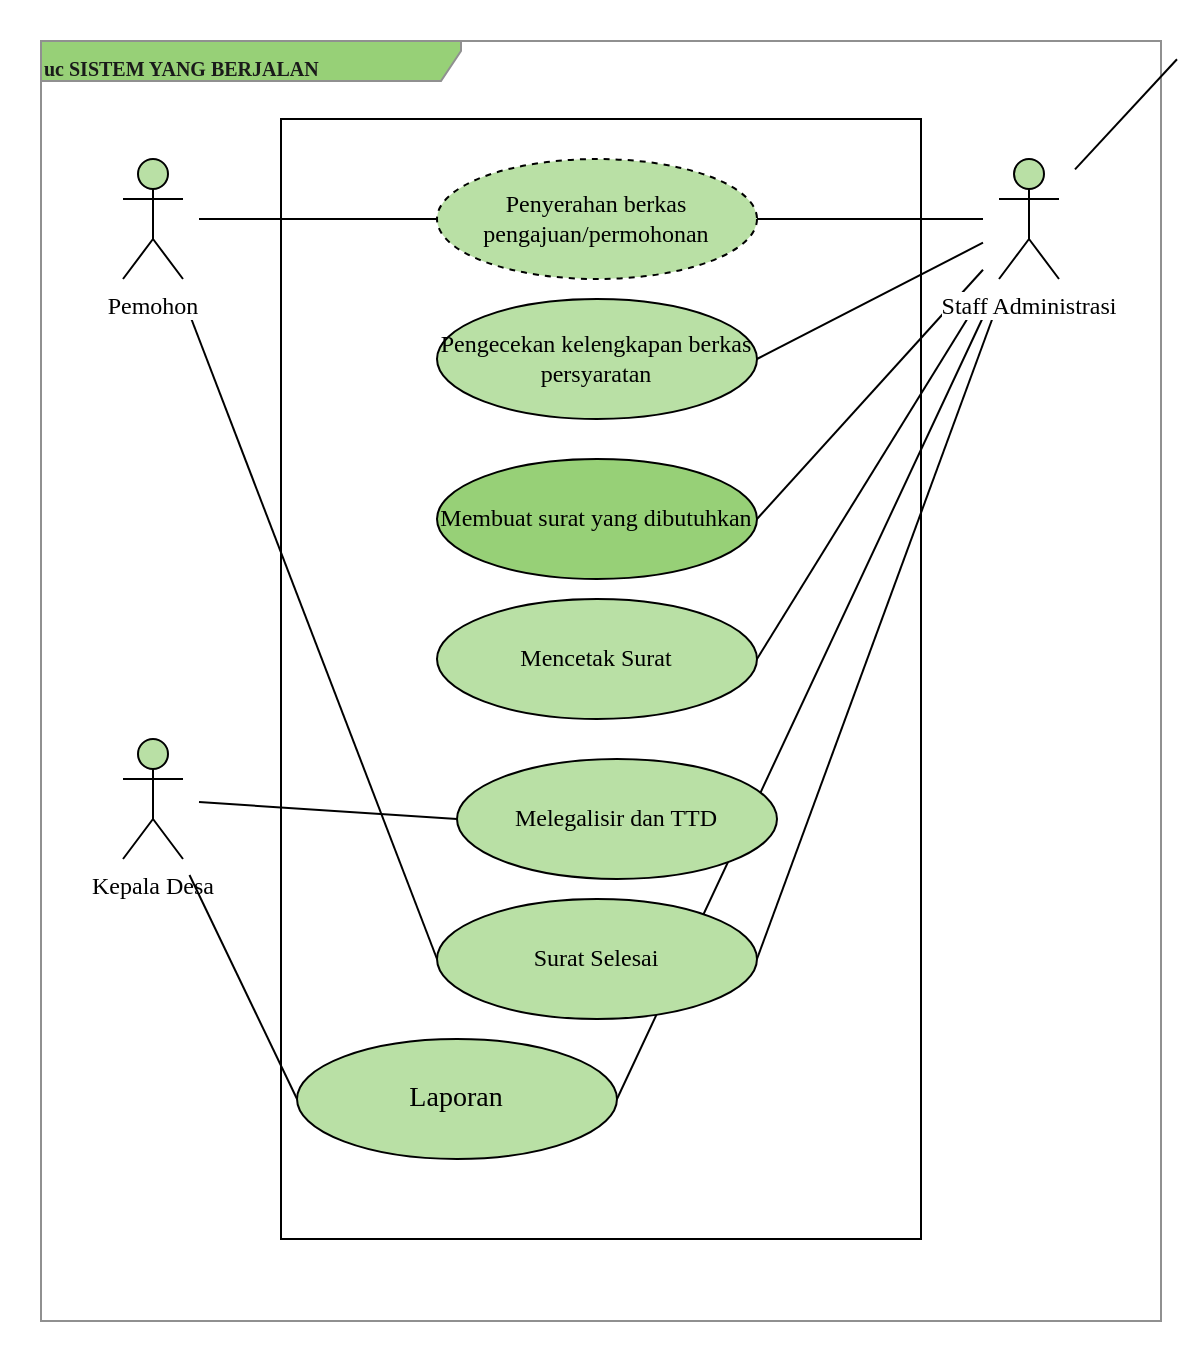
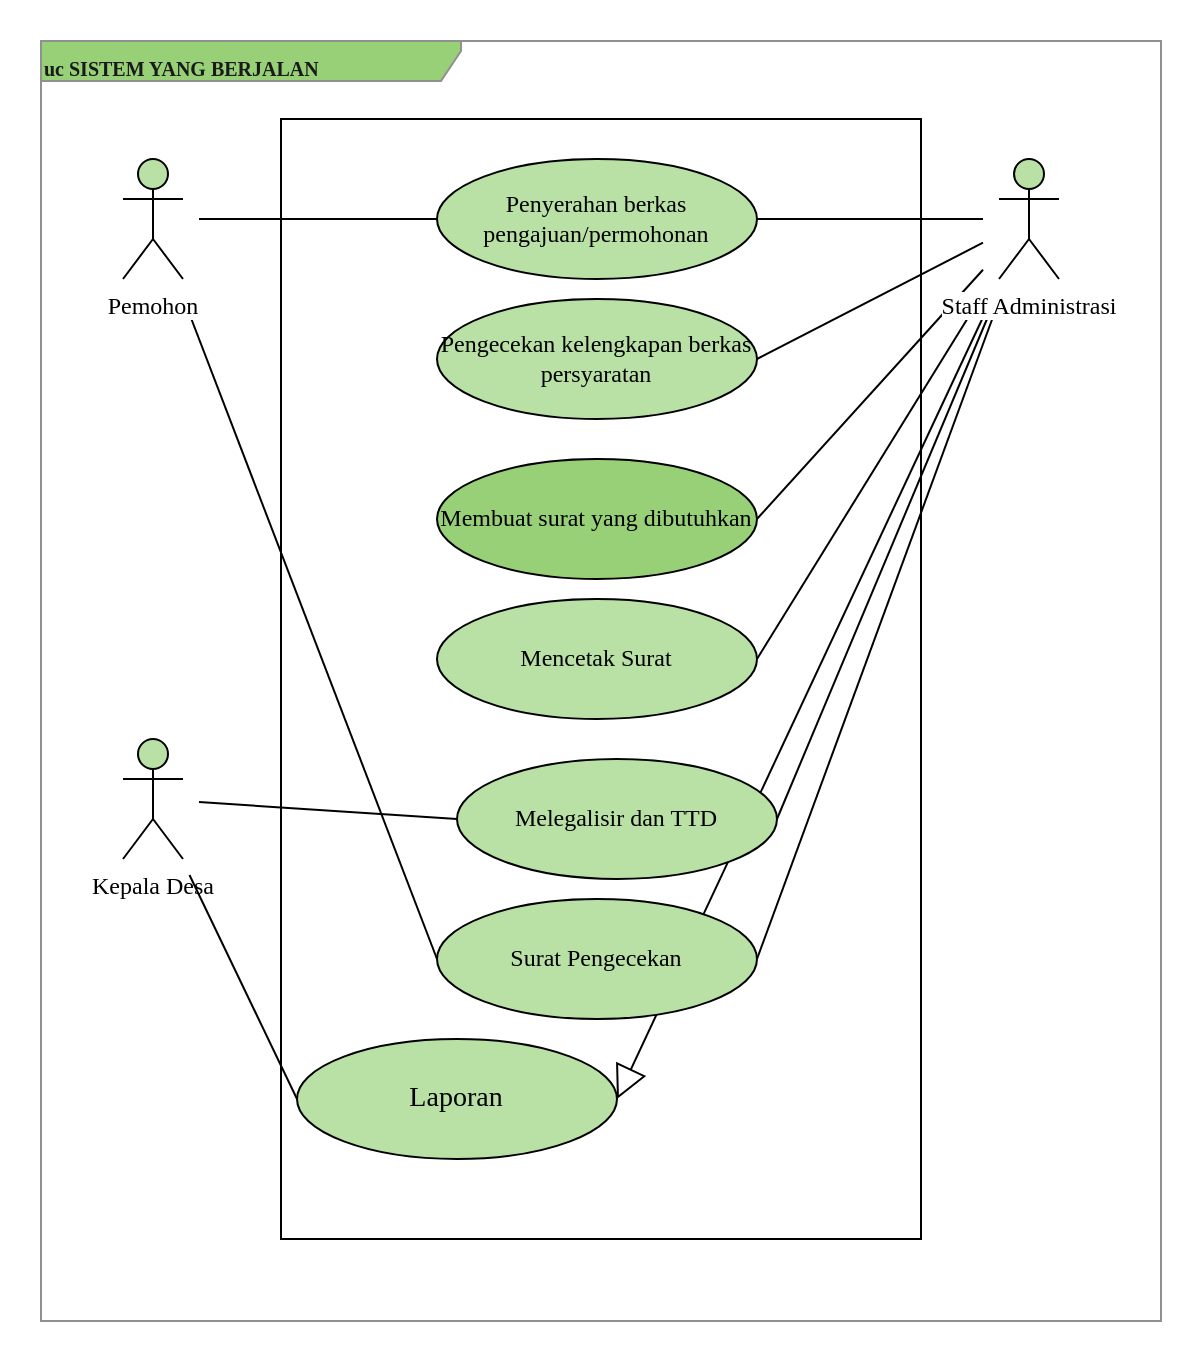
  <mxCell id="0" />
  <mxCell id="1" parent="0" />
  <mxCell id="2" value="&lt;font size=&quot;1&quot;&gt;&lt;b&gt;uc SISTEM YANG BERJALAN&lt;/b&gt;&lt;/font&gt;" style="shape=umlFrame;whiteSpace=wrap;html=1;hachureGap=4;pointerEvents=0;fontFamily=Times New Roman;fontSize=20;width=210;height=20;fillColor=#97D077;strokeColor=#909090;fontColor=#1A1A1A;align=left;" vertex="1" parent="1"><mxGeometry x="20" y="20" width="560" height="640" as="geometry" /></mxCell>
  <mxCell id="3" value="" style="rounded=0;whiteSpace=wrap;html=1;hachureGap=4;fontFamily=Architects Daughter;fontSource=https%3A%2F%2Ffonts.googleapis.com%2Fcss%3Ffamily%3DArchitects%2BDaughter;fontSize=20;fillColor=none;" vertex="1" parent="1"><mxGeometry x="140" y="59" width="320" height="560" as="geometry" /></mxCell>
  <mxCell id="4" style="edgeStyle=none;curved=1;rounded=0;hachureGap=4;orthogonalLoop=1;jettySize=auto;html=1;entryX=0;entryY=0.5;entryDx=0;entryDy=0;fontFamily=Times New Roman;fontSize=12;endArrow=none;startSize=14;endSize=14;sourcePerimeterSpacing=8;targetPerimeterSpacing=8;endFill=0;" edge="1" parent="1" source="6" target="15"><mxGeometry relative="1" as="geometry" /></mxCell>
  <mxCell id="5" style="edgeStyle=none;curved=1;rounded=0;hachureGap=4;orthogonalLoop=1;jettySize=auto;html=1;entryX=0;entryY=0.5;entryDx=0;entryDy=0;fontFamily=Times New Roman;fontSize=12;endArrow=none;endFill=0;startSize=14;endSize=14;sourcePerimeterSpacing=8;targetPerimeterSpacing=8;" edge="1" parent="1" source="6" target="20"><mxGeometry relative="1" as="geometry" /></mxCell>
  <mxCell id="6" value="&lt;span style=&quot;background-color: rgb(255, 255, 255); font-size: 12px;&quot;&gt;Pemohon&lt;/span&gt;" style="shape=umlActor;verticalLabelPosition=bottom;verticalAlign=top;html=1;outlineConnect=0;hachureGap=4;fontFamily=Times New Roman;fontSize=12;fillColor=#B9E0A5;" vertex="1" parent="1"><mxGeometry x="61" y="79" width="30" height="60" as="geometry" /></mxCell>
  <mxCell id="7" style="edgeStyle=none;curved=1;rounded=0;hachureGap=4;orthogonalLoop=1;jettySize=auto;html=1;entryX=1;entryY=0.5;entryDx=0;entryDy=0;fontFamily=Times New Roman;fontSize=12;endArrow=none;endFill=0;startSize=14;endSize=14;sourcePerimeterSpacing=8;targetPerimeterSpacing=8;" edge="1" parent="1" source="24" target="15"><mxGeometry relative="1" as="geometry" /></mxCell>
  <mxCell id="8" style="edgeStyle=none;curved=1;rounded=0;hachureGap=4;orthogonalLoop=1;jettySize=auto;html=1;entryX=1;entryY=0.5;entryDx=0;entryDy=0;fontFamily=Times New Roman;fontSize=12;endArrow=none;endFill=0;startSize=14;endSize=14;sourcePerimeterSpacing=8;targetPerimeterSpacing=8;" edge="1" parent="1" source="24" target="16"><mxGeometry relative="1" as="geometry" /></mxCell>
  <mxCell id="9" style="edgeStyle=none;curved=1;rounded=0;hachureGap=4;orthogonalLoop=1;jettySize=auto;html=1;entryX=1;entryY=0.5;entryDx=0;entryDy=0;fontFamily=Times New Roman;fontSize=12;endArrow=none;endFill=0;startSize=14;endSize=14;sourcePerimeterSpacing=8;targetPerimeterSpacing=8;" edge="1" parent="1" source="24" target="17"><mxGeometry relative="1" as="geometry" /></mxCell>
  <mxCell id="10" style="edgeStyle=none;curved=1;rounded=0;hachureGap=4;orthogonalLoop=1;jettySize=auto;html=1;entryX=1;entryY=0.5;entryDx=0;entryDy=0;fontFamily=Times New Roman;fontSize=12;endArrow=none;endFill=0;startSize=14;endSize=14;sourcePerimeterSpacing=8;targetPerimeterSpacing=8;" edge="1" parent="1" source="24" target="18"><mxGeometry relative="1" as="geometry" /></mxCell>
- <mxCell id="11" style="edgeStyle=none;curved=1;rounded=0;hachureGap=4;orthogonalLoop=1;jettySize=auto;html=1;entryX=1;entryY=0.5;entryDx=0;entryDy=0;fontFamily=Times New Roman;fontSize=14;endArrow=none;endFill=0;startSize=14;endSize=14;sourcePerimeterSpacing=8;targetPerimeterSpacing=8;" edge="1" parent="1" source="24" target="21"><mxGeometry relative="1" as="geometry" /></mxCell>
+ <mxCell id="11" style="edgeStyle=none;curved=1;rounded=0;hachureGap=4;orthogonalLoop=1;jettySize=auto;html=1;entryX=1;entryY=0.5;entryDx=0;entryDy=0;fontFamily=Times New Roman;fontSize=14;endArrow=block;endFill=0;startSize=14;endSize=14;sourcePerimeterSpacing=8;targetPerimeterSpacing=8;" edge="1" parent="1" source="24" target="21"><mxGeometry relative="1" as="geometry" /></mxCell>
  <mxCell id="12" style="edgeStyle=none;curved=1;rounded=0;hachureGap=4;orthogonalLoop=1;jettySize=auto;html=1;entryX=0;entryY=0.5;entryDx=0;entryDy=0;fontFamily=Times New Roman;fontSize=14;endArrow=none;endFill=0;startSize=14;endSize=14;sourcePerimeterSpacing=8;targetPerimeterSpacing=8;" edge="1" parent="1" source="14" target="21"><mxGeometry relative="1" as="geometry" /></mxCell>
  <mxCell id="13" style="edgeStyle=none;curved=1;rounded=0;hachureGap=4;orthogonalLoop=1;jettySize=auto;html=1;entryX=0;entryY=0.5;entryDx=0;entryDy=0;fontFamily=Times New Roman;fontSize=12;endArrow=none;endFill=0;startSize=14;endSize=14;sourcePerimeterSpacing=8;targetPerimeterSpacing=8;" edge="1" parent="1" source="14" target="19"><mxGeometry relative="1" as="geometry" /></mxCell>
  <mxCell id="14" value="Kepala Desa" style="shape=umlActor;verticalLabelPosition=bottom;verticalAlign=top;html=1;outlineConnect=0;hachureGap=4;fontFamily=Times New Roman;fontSize=12;fillColor=#B9E0A5;" vertex="1" parent="1"><mxGeometry x="61" y="369" width="30" height="60" as="geometry" /></mxCell>
- <mxCell id="15" value="Penyerahan berkas pengajuan/permohonan" style="ellipse;whiteSpace=wrap;html=1;hachureGap=4;fontFamily=Times New Roman;fontSize=12;fillColor=#B9E0A5;dashed=1;" vertex="1" parent="1"><mxGeometry x="218" y="79" width="160" height="60" as="geometry" /></mxCell>
+ <mxCell id="15" value="Penyerahan berkas pengajuan/permohonan" style="ellipse;whiteSpace=wrap;html=1;hachureGap=4;fontFamily=Times New Roman;fontSize=12;fillColor=#B9E0A5;" vertex="1" parent="1"><mxGeometry x="218" y="79" width="160" height="60" as="geometry" /></mxCell>
  <mxCell id="16" value="Pengecekan kelengkapan berkas persyaratan" style="ellipse;whiteSpace=wrap;html=1;hachureGap=4;fontFamily=Times New Roman;fontSize=12;fillColor=#B9E0A5;" vertex="1" parent="1"><mxGeometry x="218" y="149" width="160" height="60" as="geometry" /></mxCell>
  <mxCell id="17" value="Membuat surat yang dibutuhkan" style="ellipse;whiteSpace=wrap;html=1;hachureGap=4;fontFamily=Times New Roman;fontSize=12;fillColor=#97d077;" vertex="1" parent="1"><mxGeometry x="218" y="229" width="160" height="60" as="geometry" /></mxCell>
  <mxCell id="18" value="Mencetak Surat" style="ellipse;whiteSpace=wrap;html=1;hachureGap=4;fontFamily=Times New Roman;fontSize=12;fillColor=#B9E0A5;" vertex="1" parent="1"><mxGeometry x="218" y="299" width="160" height="60" as="geometry" /></mxCell>
  <mxCell id="19" value="Melegalisir dan TTD" style="ellipse;whiteSpace=wrap;html=1;hachureGap=4;fontFamily=Times New Roman;fontSize=12;fillColor=#B9E0A5;" vertex="1" parent="1"><mxGeometry x="228" y="379" width="160" height="60" as="geometry" /></mxCell>
- <mxCell id="20" value="Surat Selesai" style="ellipse;whiteSpace=wrap;html=1;hachureGap=4;fontFamily=Times New Roman;fontSize=12;fillColor=#B9E0A5;" vertex="1" parent="1"><mxGeometry x="218" y="449" width="160" height="60" as="geometry" /></mxCell>
+ <mxCell id="20" value="Surat Pengecekan" style="ellipse;whiteSpace=wrap;html=1;hachureGap=4;fontFamily=Times New Roman;fontSize=12;fillColor=#B9E0A5;" vertex="1" parent="1"><mxGeometry x="218" y="449" width="160" height="60" as="geometry" /></mxCell>
  <mxCell id="21" value="Laporan" style="ellipse;whiteSpace=wrap;html=1;hachureGap=4;fontFamily=Times New Roman;fontSize=14;fillColor=#B9E0A5;" vertex="1" parent="1"><mxGeometry x="148" y="519" width="160" height="60" as="geometry" /></mxCell>
- <mxCell id="22" style="edgeStyle=none;curved=1;rounded=0;hachureGap=4;orthogonalLoop=1;jettySize=auto;html=1;fontFamily=Times New Roman;fontSize=12;endArrow=none;endFill=0;startSize=14;endSize=14;sourcePerimeterSpacing=8;targetPerimeterSpacing=8;" edge="1" parent="1" source="24" target="2"><mxGeometry relative="1" as="geometry" /></mxCell>
+ <mxCell id="22" style="edgeStyle=none;curved=1;rounded=0;hachureGap=4;orthogonalLoop=1;jettySize=auto;html=1;entryX=1;entryY=0.5;entryDx=0;entryDy=0;fontFamily=Times New Roman;fontSize=12;endArrow=none;endFill=0;startSize=14;endSize=14;sourcePerimeterSpacing=8;targetPerimeterSpacing=8;" edge="1" parent="1" source="24" target="19"><mxGeometry relative="1" as="geometry" /></mxCell>
  <mxCell id="23" style="edgeStyle=none;curved=1;rounded=0;hachureGap=4;orthogonalLoop=1;jettySize=auto;html=1;entryX=1;entryY=0.5;entryDx=0;entryDy=0;fontFamily=Times New Roman;fontSize=12;endArrow=none;endFill=0;startSize=14;endSize=14;sourcePerimeterSpacing=8;targetPerimeterSpacing=8;" edge="1" parent="1" source="24" target="20"><mxGeometry relative="1" as="geometry" /></mxCell>
  <mxCell id="24" value="&lt;span style=&quot;background-color: rgb(255, 255, 255); font-size: 12px;&quot;&gt;Staff Administrasi&lt;/span&gt;" style="shape=umlActor;verticalLabelPosition=bottom;verticalAlign=top;html=1;outlineConnect=0;hachureGap=4;fontFamily=Times New Roman;fontSize=12;fillColor=#B9E0A5;" vertex="1" parent="1"><mxGeometry x="499" y="79" width="30" height="60" as="geometry" /></mxCell>
